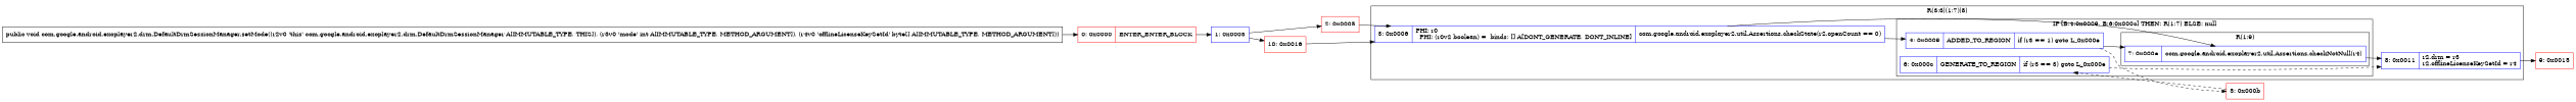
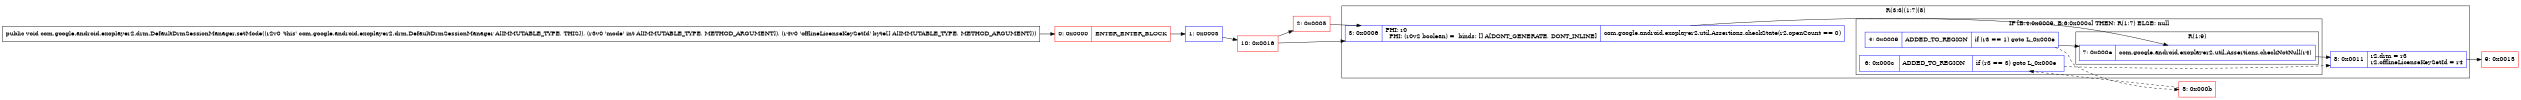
  digraph {
    rankdir=LR
    node [color=blue shape=record]
    n1 [label="{7\:\ 0x000e|com.google.android.exoplayer2.util.Assertions.checkNotNull(r4)\l}"]
    n2 [label="{4\:\ 0x0009|ADDED_TO_REGION\l|if (r3 == 1) goto L_0x000e\l}"]
-   n3 [label="{6\:\ 0x000c|GENERATE_TO_REGION\l|if (r3 == 3) goto L_0x000e\l}"]
+   n3 [label="{6\:\ 0x000c|ADDED_TO_REGION\l|if (r3 == 3) goto L_0x000e\l}"]
    n4 [label="{3\:\ 0x0006|PHI: r0 \l  PHI: (r0v2 boolean) =  binds: [] A[DONT_GENERATE, DONT_INLINE]\l|com.google.android.exoplayer2.util.Assertions.checkState(r2.openCount == 0)\l}"]
    n5 [label="{8\:\ 0x0011|r2.drm = r3\lr2.offlineLicenseKeySetId = r4\l}"]
    n6 [color=red label="{5\:\ 0x000b}"]
    n7 [color=red label="{9\:\ 0x0015}"]
    n8 [color=red label="{0\:\ 0x0000|ENTER_ENTER_BLOCK\l}"]
    n9 [label="{1\:\ 0x0003}"]
    n10 [color=red label="{2\:\ 0x0005}"]
    n11 [color=red label="{10\:\ 0x0016}"]
    n12 [label="{public void com.google.android.exoplayer2.drm.DefaultDrmSessionManager.setMode((r2v0 'this' com.google.android.exoplayer2.drm.DefaultDrmSessionManager A[IMMUTABLE_TYPE, THIS]), (r3v0 'mode' int A[IMMUTABLE_TYPE, METHOD_ARGUMENT]), (r4v0 'offlineLicenseKeySetId' byte[] A[IMMUTABLE_TYPE, METHOD_ARGUMENT])) }" color=""]
    subgraph cluster_1 {
      label="R(3:3|(1:7)|8)"
      n4
      n5
      subgraph cluster_2 {
        label="IF [B:4:0x0009, B:6:0x000c] THEN: R(1:7) ELSE: null"
        n2
        n3
        subgraph cluster_3 {
          label="R(1:9)"
          n1
        }
      }
    }
    n1 -> n5
    n2 -> n1
    n2 -> n6 [style=dashed]
    n3 -> n5 [style=dashed]
    n4 -> n1
-   n4 -> n2
    n5 -> n7
    n6 -> n3 [style=dashed]
    n8 -> n9
-   n9 -> n10
+   n11 -> n10
    n9 -> n11
    n10 -> n4
    n11 -> n4
    n12 -> n8
  }
